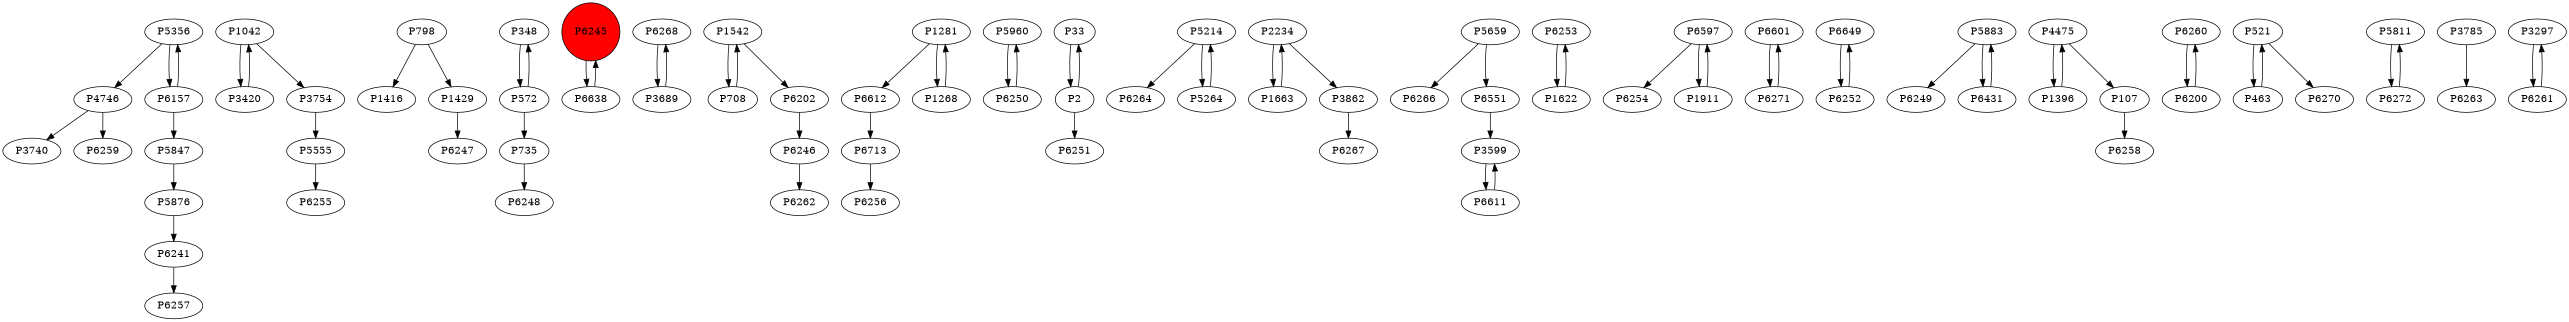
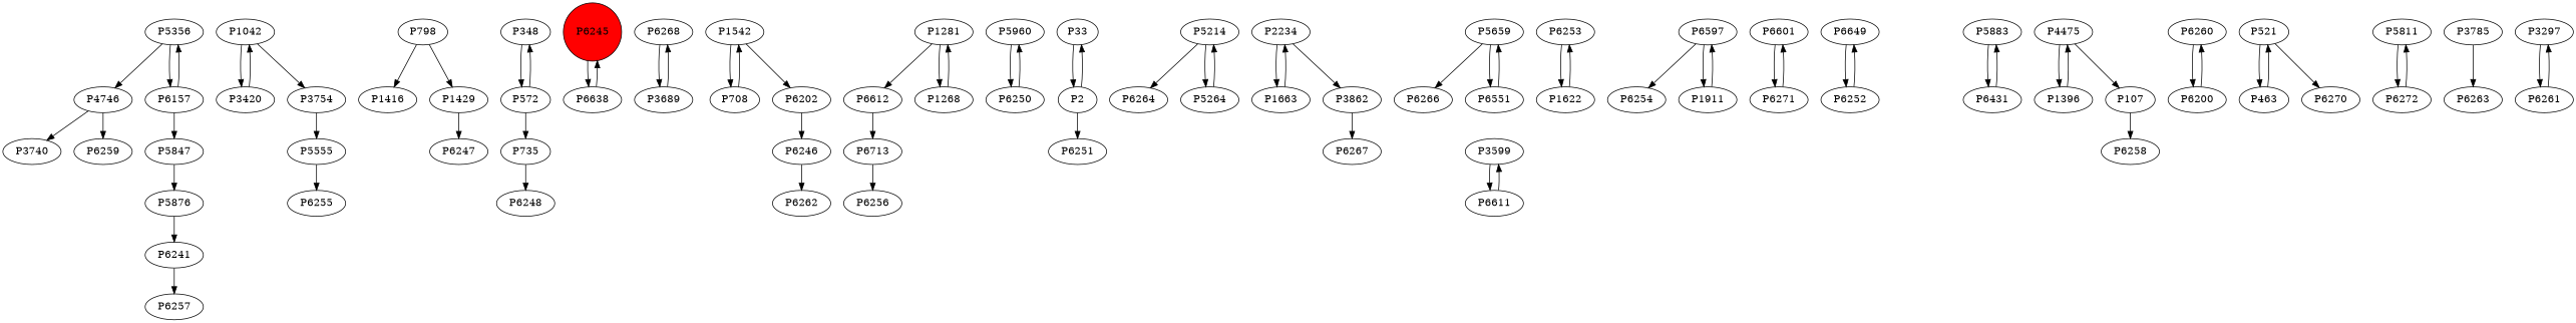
  digraph {
    P4746
    P3740
    P6259
    P5356
    P6157
    P5847
    P5876
    P5555
    P6255
    P798
    P1416
    P1429
    P6247
    P348
    P572
    P735
    P6248
    P6245 [fillcolor=red shape=circle style=filled]
    P6638
    P6268
    P3689
    P6241
    P6246
    P6262
    P6612
    P6713
    P6256
    P5960
    P6250
    P33
    P2
    P6251
    P5214
    P6264
    P5264
    P2234
    P1663
    P3862
    P6267
    P5659
    P6266
    P6551
    P6611
    P3599
    P1542
    P708
    P6202
    P6253
    P1622
    P6257
    P6597
    P6254
    P1911
    P6601
    P6271
    P6649
    P6252
    P3754
    P5883
-   P6249
    P6431
    P107
    P6258
    P6260
    P6200
    P521
    P463
    P6270
    P1281
    P1268
    P1396
    P4475
    P5811
    P6272
    P3420
    P1042
    P3785
    P6263
    P3297
    P6261
    P4746 -> P3740
    P4746 -> P6259
    P5356 -> P4746
    P5356 -> P6157
    P6157 -> P5356
    P6157 -> P5847
    P5847 -> P5876
    P5876 -> P6241
    P5555 -> P6255
    P798 -> P1416
    P798 -> P1429
    P1429 -> P6247
    P348 -> P572
    P572 -> P348
    P572 -> P735
    P735 -> P6248
    P6245 -> P6638
    P6638 -> P6245
    P6268 -> P3689
    P3689 -> P6268
    P6241 -> P6257
    P6246 -> P6262
    P6612 -> P6713
    P6713 -> P6256
    P5960 -> P6250
    P6250 -> P5960
    P33 -> P2
    P2 -> P33
    P2 -> P6251
    P5214 -> P6264
    P5214 -> P5264
    P5264 -> P5214
    P2234 -> P1663
    P2234 -> P3862
    P1663 -> P2234
    P3862 -> P6267
    P5659 -> P6266
    P5659 -> P6551
-   P6551 -> P3599
+   P6551 -> P5659
    P6611 -> P3599
    P3599 -> P6611
    P1542 -> P708
    P1542 -> P6202
    P708 -> P1542
    P6202 -> P6246
    P6253 -> P1622
    P1622 -> P6253
    P6597 -> P6254
    P6597 -> P1911
    P1911 -> P6597
    P6601 -> P6271
    P6271 -> P6601
    P6649 -> P6252
    P6252 -> P6649
    P3754 -> P5555
-   P5883 -> P6249
    P5883 -> P6431
    P6431 -> P5883
    P107 -> P6258
    P6260 -> P6200
    P6200 -> P6260
    P521 -> P463
    P521 -> P6270
    P463 -> P521
    P1281 -> P6612
    P1281 -> P1268
    P1268 -> P1281
    P1396 -> P4475
    P4475 -> P107
    P4475 -> P1396
    P5811 -> P6272
    P6272 -> P5811
    P3420 -> P1042
    P1042 -> P3754
    P1042 -> P3420
    P3785 -> P6263
    P3297 -> P6261
    P6261 -> P3297
  }
